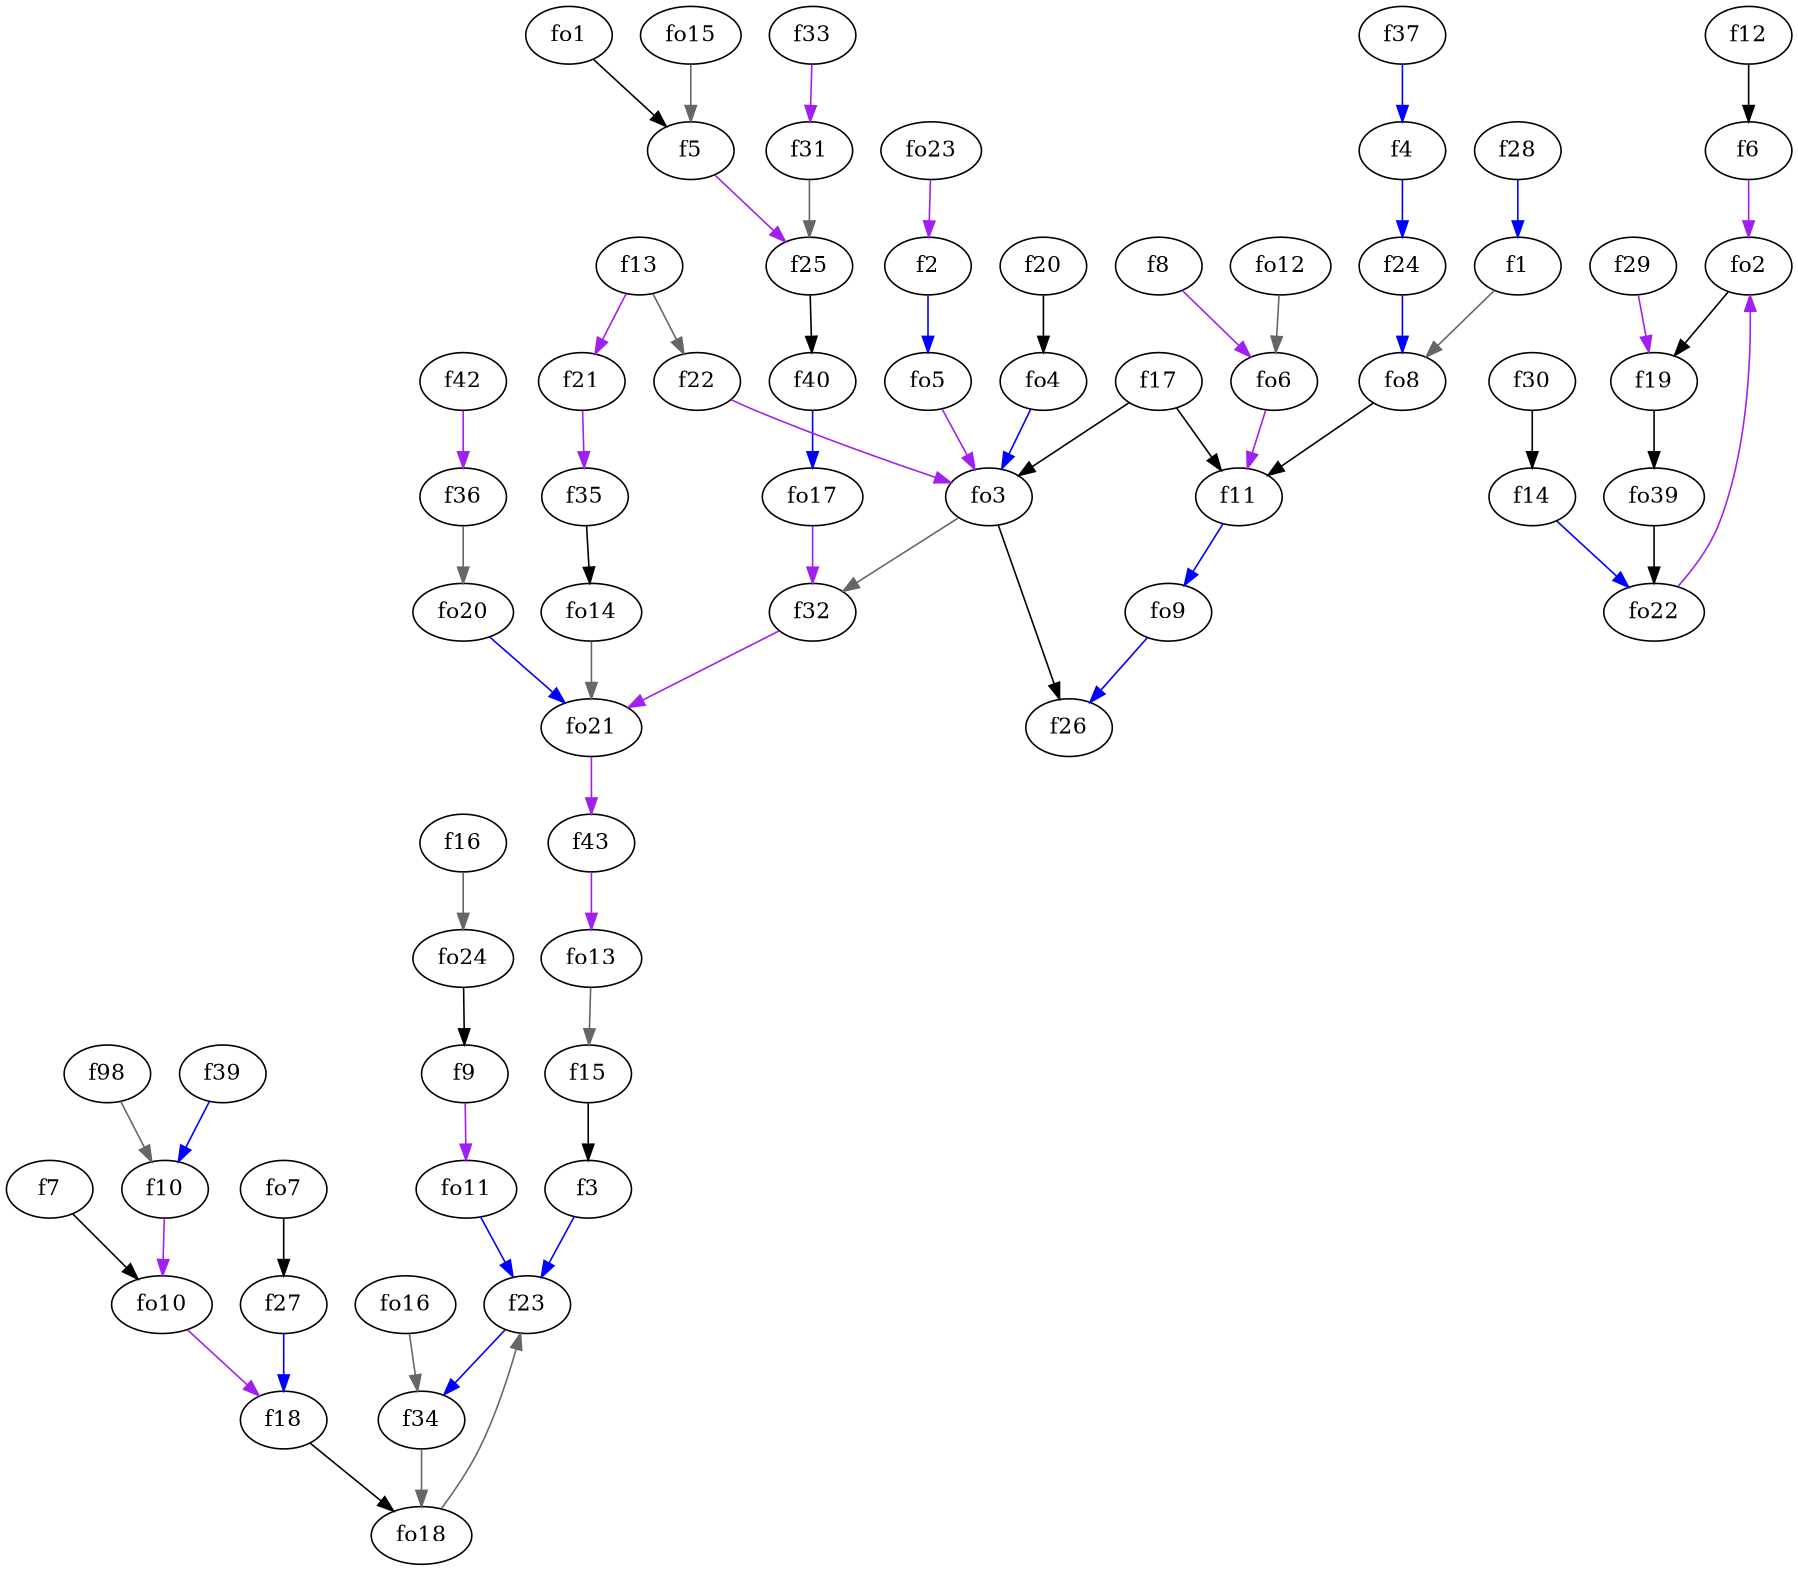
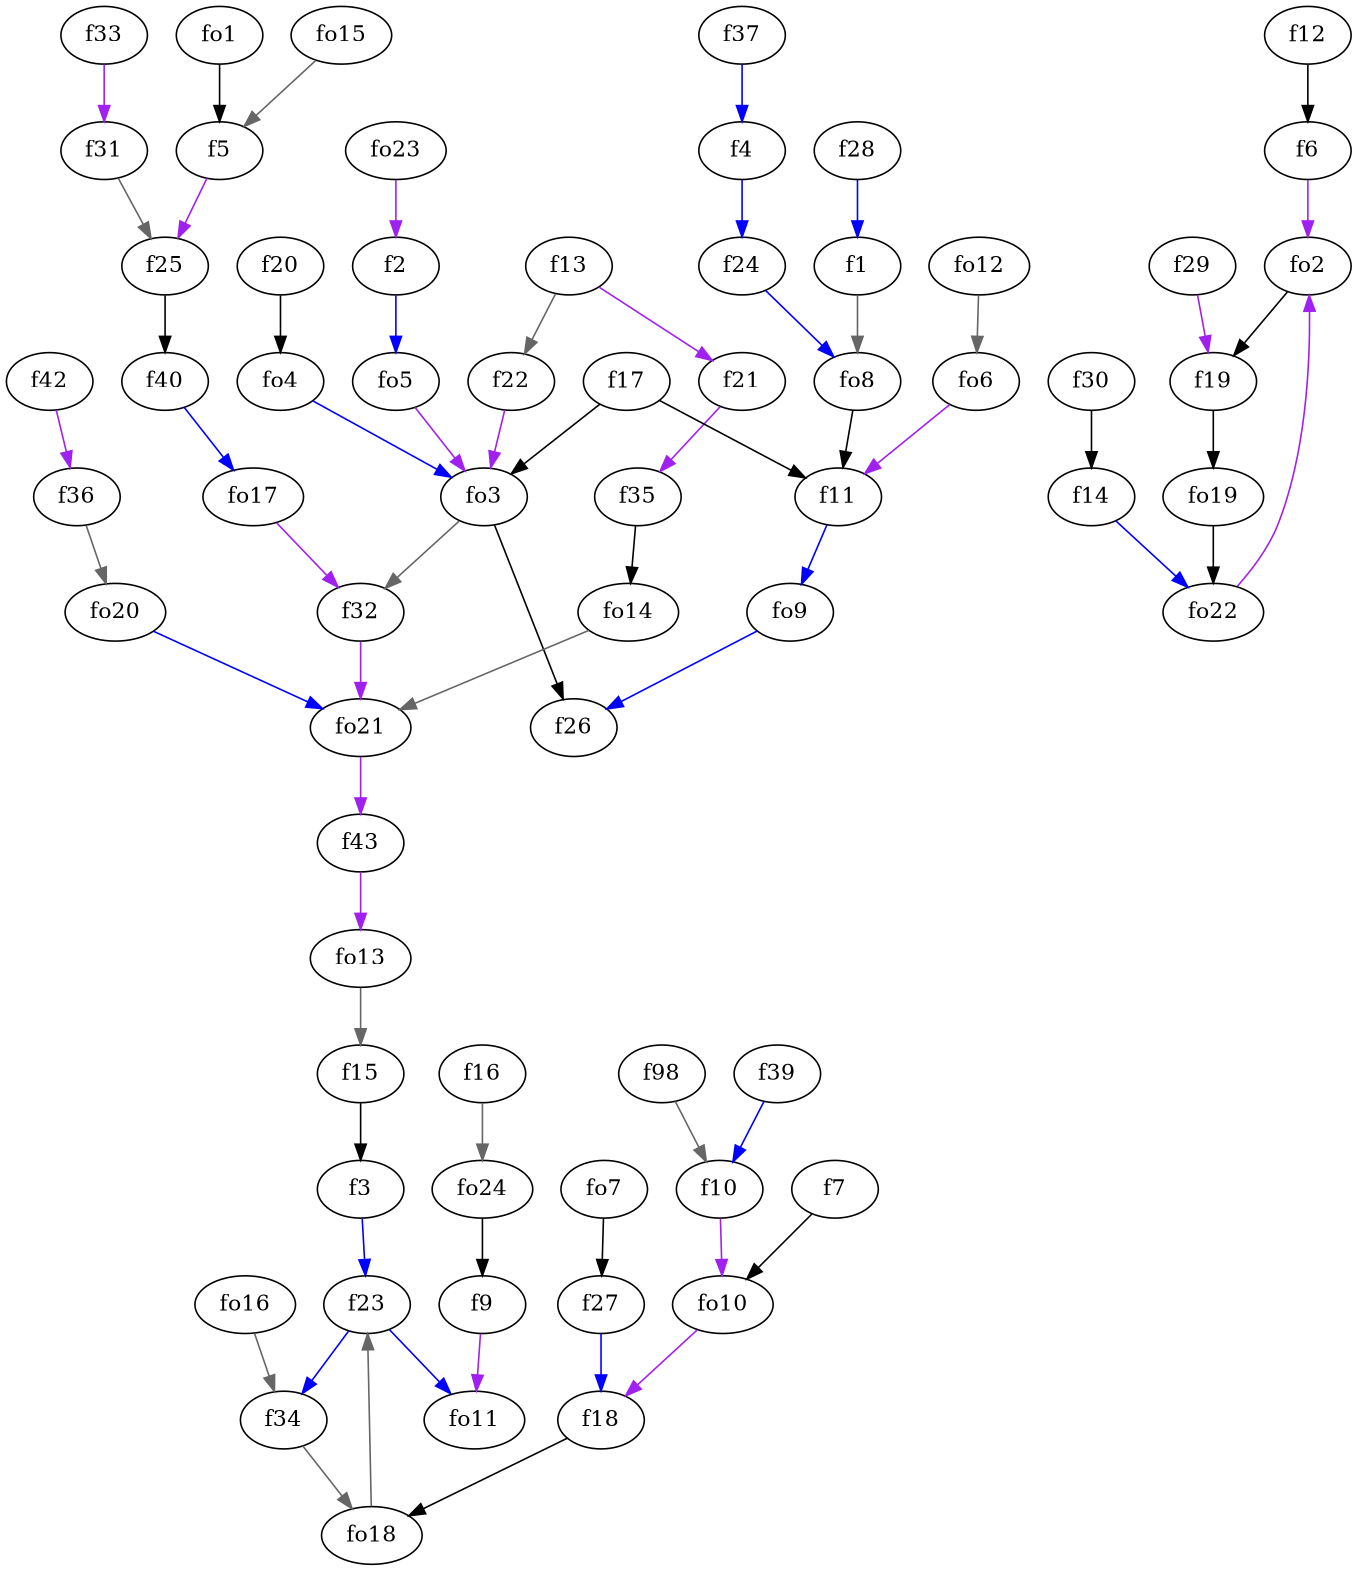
  strict digraph {
    edge [color=purple weight=2]
    f1
    fo8
    f11
    f2
    fo5
    fo3
    f3
    f23
    f34
    f4
    f24
    f5
    f25
    f40
    f6
    fo2
    f19
    f7
    fo10
    f18
-   f8
    fo6
    f9
    fo11
    f10
    fo9
    f26
    f12
    f13
    f21
    f22
    f35
    f14
    fo22
    f15
    f16
    fo24
    f17
    f32
    fo18
-   fo19 [label=fo39]
+   fo19
    f20
    fo4
    fo14
    fo17
    f27
    f28
    f29
    f30
    f31
    fo21
    n52 [label=f43]
    f33
    f36
    fo20
    f37
    n57 [label=f98]
    f39
    fo13
    f42
    fo1
    fo7
    fo12
    fo15
    fo16
    fo23
    f1 -> fo8 [color=gray40]
    fo8 -> f11 [color=black]
    f11 -> fo9 [color=blue]
    f2 -> fo5 [color=blue]
    fo5 -> fo3
    fo3 -> f26 [color=black]
    fo3 -> f32 [color=gray40]
    f3 -> f23 [color=blue]
    f23 -> f34 [color=blue]
    f34 -> fo18 [color=gray40]
    f4 -> f24 [color=blue]
    f24 -> fo8 [color=blue]
    f5 -> f25
    f25 -> f40 [color=black]
    f40 -> fo17 [color=blue]
    f6 -> fo2
    fo2 -> f19 [color=black]
    f19 -> fo19 [color=black]
    f7 -> fo10 [color=black]
    fo10 -> f18
    f18 -> fo18 [color=black]
-   f8 -> fo6
    fo6 -> f11
    f9 -> fo11
-   fo11 -> f23 [color=blue]
+   f23 -> fo11 [color=blue]
    f10 -> fo10
    fo9 -> f26 [color=blue]
    f12 -> f6 [color=black]
    f13 -> f21
    f13 -> f22 [color=gray40]
    f21 -> f35
    f22 -> fo3
    f35 -> fo14 [color=black]
    f14 -> fo22 [color=blue]
    fo22 -> fo2
    f15 -> f3 [color=black]
    f16 -> fo24 [color=gray40]
    fo24 -> f9 [color=black]
    f17 -> f11 [color=black]
    f17 -> fo3 [color=black]
    f32 -> fo21
    fo18 -> f23 [color=gray40]
    fo19 -> fo22 [color=black]
    f20 -> fo4 [color=black]
    fo4 -> fo3 [color=blue]
    fo14 -> fo21 [color=gray40]
    fo17 -> f32
    f27 -> f18 [color=blue]
    f28 -> f1 [color=blue]
    f29 -> f19
    f30 -> f14 [color=black]
    f31 -> f25 [color=gray40]
    fo21 -> n52
    n52 -> fo13
    f33 -> f31
    f36 -> fo20 [color=gray40]
    fo20 -> fo21 [color=blue]
    f37 -> f4 [color=blue]
    n57 -> f10 [color=gray40]
    f39 -> f10 [color=blue]
    fo13 -> f15 [color=gray40]
    f42 -> f36
    fo1 -> f5 [color=black]
    fo7 -> f27 [color=black]
    fo12 -> fo6 [color=gray40]
    fo15 -> f5 [color=gray40]
    fo16 -> f34 [color=gray40]
    fo23 -> f2
  }
